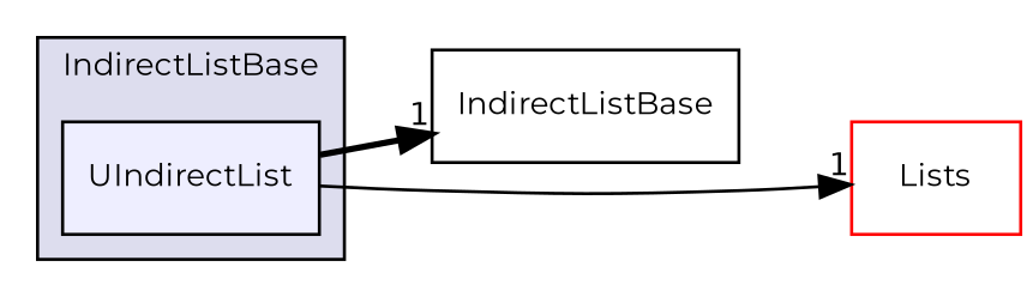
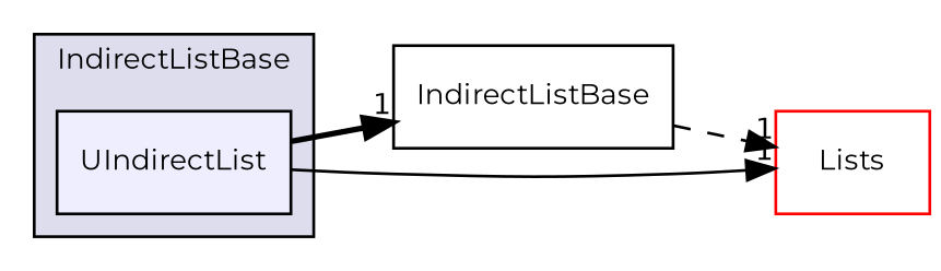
  digraph {
    compound=true
    fontname=Montserrat
    rankdir=LR
    node [fontname=Montserrat fontsize=10 shape=box]
    edge [fontname=Montserrat headlabel=1 labeldistance=1.5 labelfontname=Helvetica labelfontsize=10]
    n1 [fillcolor="#eeeeff" label=UIndirectList pencolor=black style=filled]
    n2 [label=IndirectListBase]
    n3 [color=red label=Lists]
    subgraph cluster_1 {
      bgcolor="#ddddee"
      fontsize=10
      label=IndirectListBase
      pencolor=black
      n1
    }
    n1 -> n2 [style=bold]
    n1 -> n3 [style=solid]
+   n2 -> n3 [style=dashed]
  }
